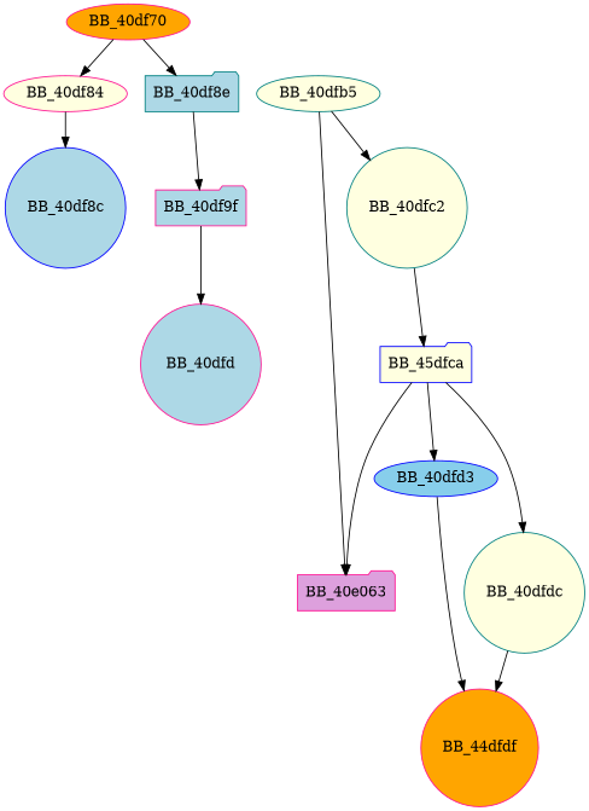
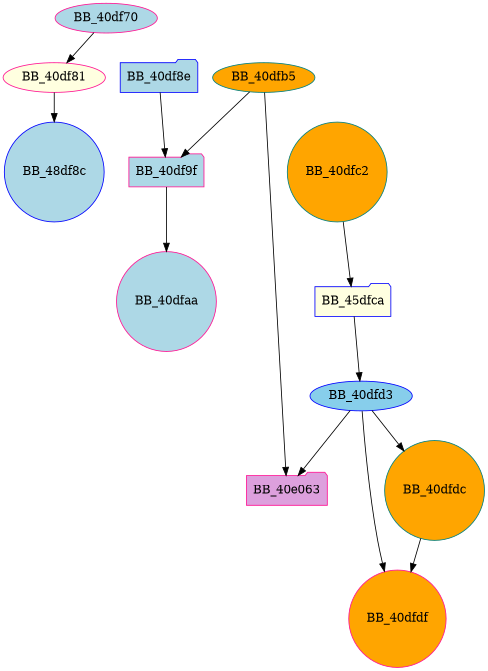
  digraph {
    node [color=deeppink fillcolor=lightyellow shape=circle style=filled]
-   BB_40df70 [fillcolor=orange shape=ellipse]
-   BB_40df81 [shape=ellipse label=BB_40df84]
-   BB_40df8e [color=teal fillcolor=lightblue shape=folder]
-   BB_40df8c [color=blue fillcolor=lightblue]
+   BB_40df70 [fillcolor=lightblue shape=ellipse]
+   BB_40df81 [shape=ellipse]
+   BB_40df8e [color=blue fillcolor=lightblue shape=folder]
+   BB_40df8c [color=blue fillcolor=lightblue label=BB_48df8c]
    BB_40df9f [fillcolor=lightblue shape=folder]
-   BB_40dfaa [fillcolor=lightblue label=BB_40dfd]
-   BB_40dfb5 [color=teal shape=ellipse]
+   BB_40dfaa [fillcolor=lightblue]
+   BB_40dfb5 [color=teal fillcolor=orange shape=ellipse]
    BB_40e063 [fillcolor=plum shape=folder]
-   BB_40dfc2 [color=teal]
+   BB_40dfc2 [color=teal fillcolor=orange]
    n10 [color=blue label=BB_45dfca shape=folder]
    BB_40dfd3 [color=blue fillcolor=skyblue shape=ellipse]
-   BB_40dfdc [color=teal]
-   BB_40dfdf [fillcolor=orange label=BB_44dfdf]
+   BB_40dfdc [color=teal fillcolor=orange]
+   BB_40dfdf [fillcolor=orange]
    BB_40df70 -> BB_40df81
-   BB_40df70 -> BB_40df8e
    BB_40df81 -> BB_40df8c
    BB_40df8e -> BB_40df9f
    BB_40df9f -> BB_40dfaa
    BB_40dfb5 -> BB_40e063
-   BB_40dfb5 -> BB_40dfc2
+   BB_40dfb5 -> BB_40df9f
    BB_40dfc2 -> n10
-   n10 -> BB_40e063
+   BB_40dfd3 -> BB_40e063
    n10 -> BB_40dfd3
-   n10 -> BB_40dfdc
+   BB_40dfd3 -> BB_40dfdc
    BB_40dfd3 -> BB_40dfdf
    BB_40dfdc -> BB_40dfdf
  }
